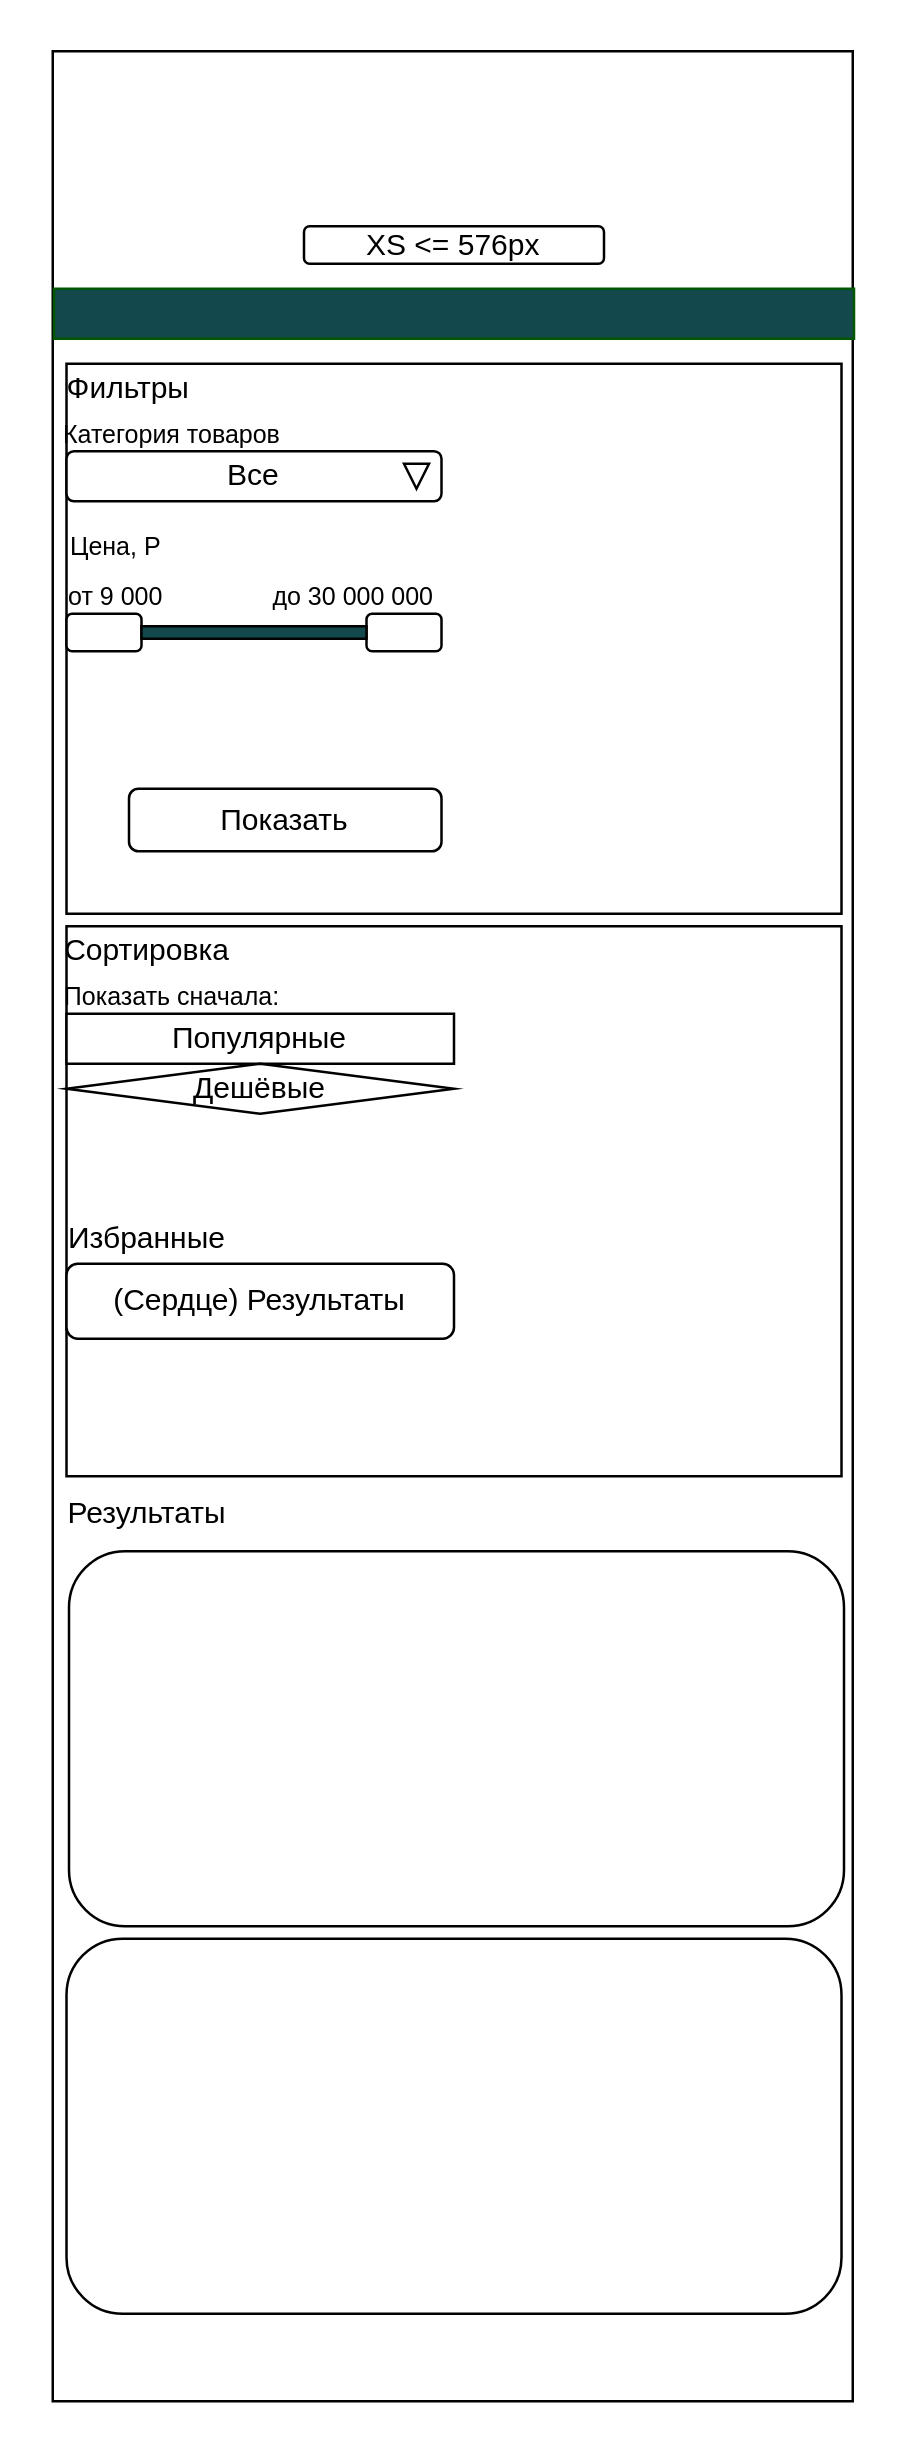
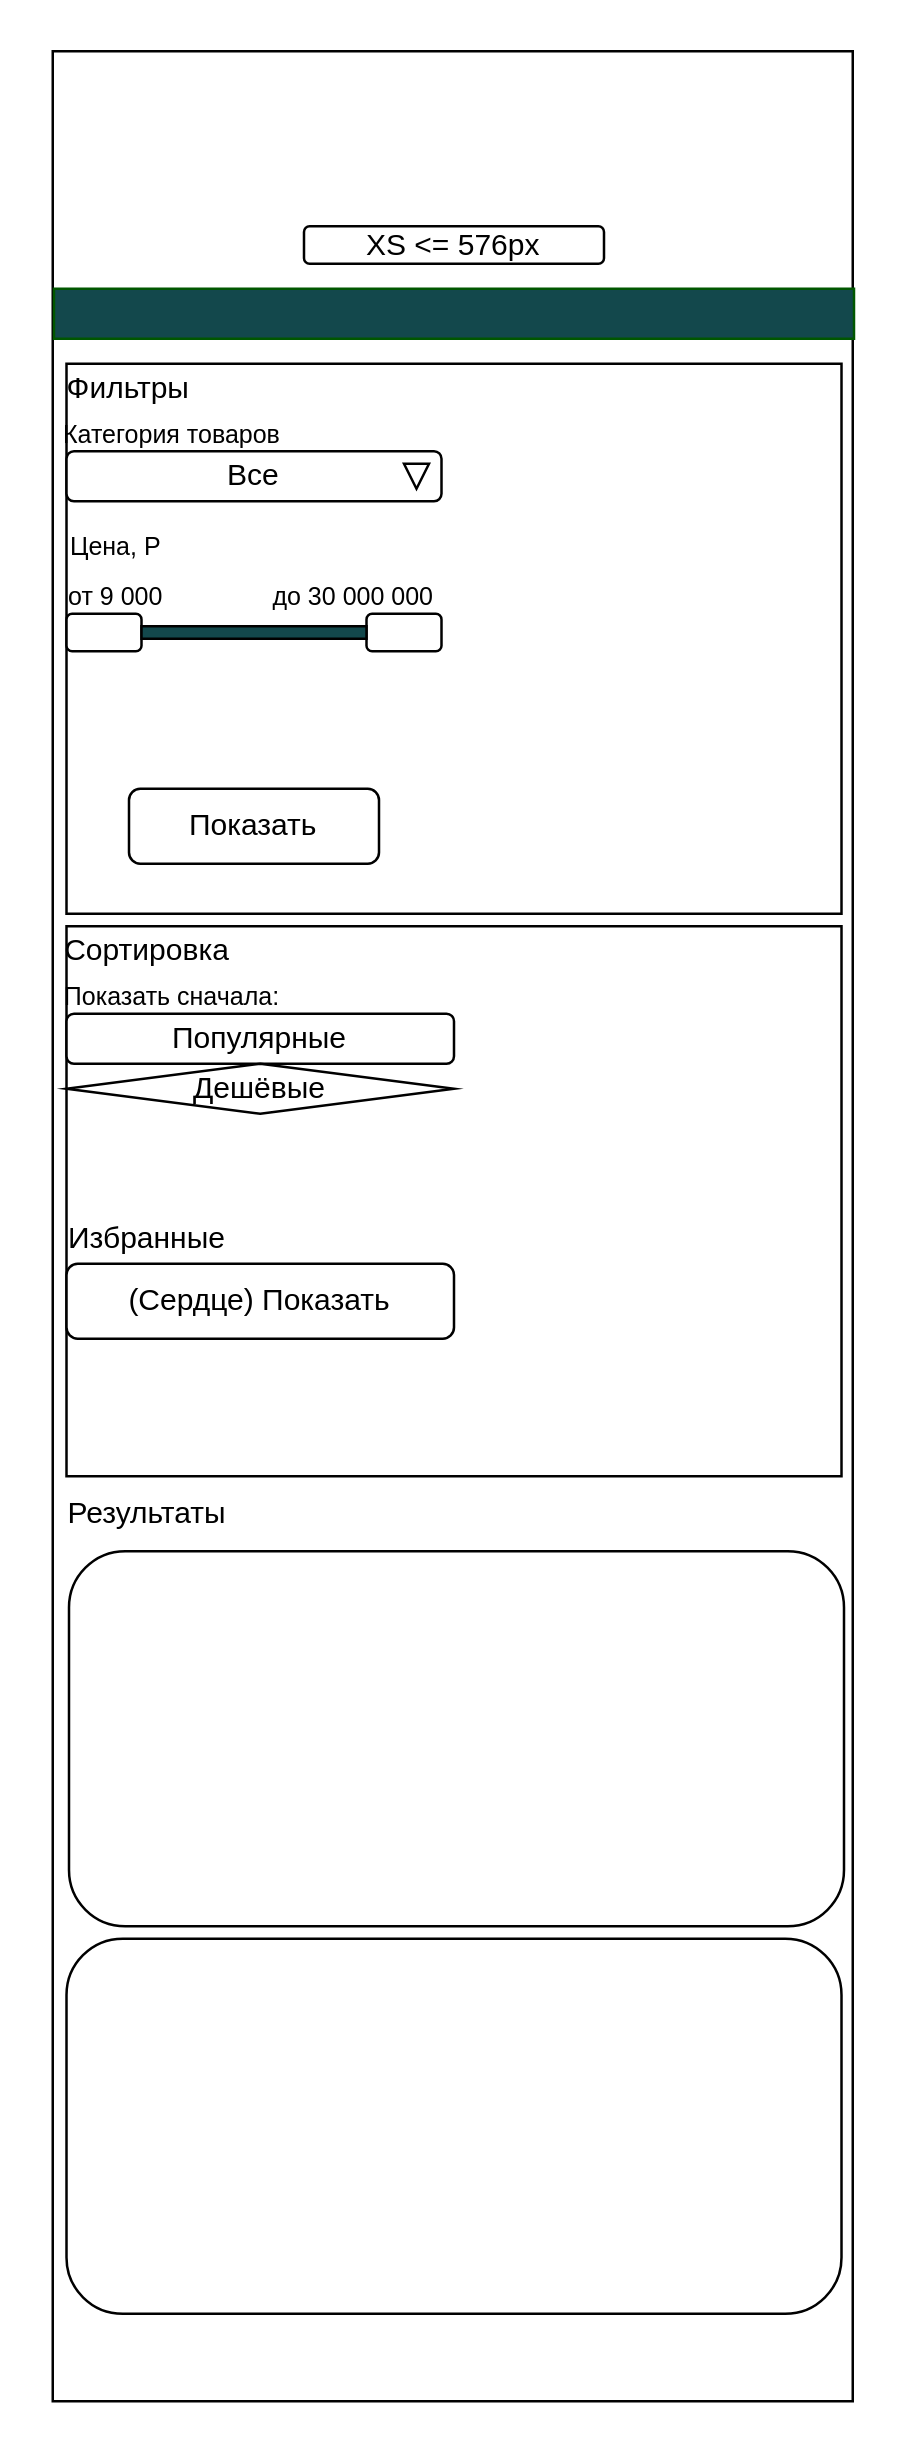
  <mxCell id="0" />
  <mxCell id="1" parent="0" />
  <mxCell id="2" value="" style="rounded=0;whiteSpace=wrap;html=1;fillColor=none;" vertex="1" parent="1"><mxGeometry x="20.5" y="20" width="320" height="940" as="geometry" /></mxCell>
  <mxCell id="3" value="" style="rounded=0;whiteSpace=wrap;html=1;" vertex="1" parent="1"><mxGeometry x="26" y="145" width="310" height="220" as="geometry" /></mxCell>
  <mxCell id="4" value="" style="rounded=0;whiteSpace=wrap;html=1;" vertex="1" parent="1"><mxGeometry x="26" y="370" width="310" height="220" as="geometry" /></mxCell>
  <mxCell id="5" value="XS &amp;lt;= 576px" style="rounded=1;whiteSpace=wrap;html=1;fillColor=none;" vertex="1" parent="1"><mxGeometry x="121" y="90" width="120" height="15" as="geometry" /></mxCell>
  <mxCell id="6" value="" style="rounded=0;whiteSpace=wrap;html=1;fillColor=#13484c;strokeColor=#005700;fontColor=#ffffff;gradientColor=none;" vertex="1" parent="1"><mxGeometry y="115" width="320" height="20" as="geometry" x="21" /></mxCell>
- <mxCell id="7" value="Популярные" style="whiteSpace=wrap;html=1;fillColor=default;rounded=0;" vertex="1" parent="1"><mxGeometry x="26" y="405" width="155" height="20" as="geometry" /></mxCell>
+ <mxCell id="7" value="Популярные" style="rounded=1;whiteSpace=wrap;html=1;fillColor=default;" vertex="1" parent="1"><mxGeometry x="26" y="405" width="155" height="20" as="geometry" /></mxCell>
  <mxCell id="8" value="Дешёвые" style="rhombus;whiteSpace=wrap;html=1;fillColor=default;" vertex="1" parent="1"><mxGeometry x="26" y="425" width="155" height="20" as="geometry" /></mxCell>
- <mxCell id="9" value="(Сердце) Результаты" style="rounded=1;whiteSpace=wrap;html=1;fillColor=default;" vertex="1" parent="1"><mxGeometry x="26" y="505" width="155" height="30" as="geometry" /></mxCell>
+ <mxCell id="9" value="(Сердце) Показать" style="rounded=1;whiteSpace=wrap;html=1;fillColor=default;" vertex="1" parent="1"><mxGeometry x="26" y="505" width="155" height="30" as="geometry" /></mxCell>
  <mxCell id="10" value="Избранные" style="text;html=1;strokeColor=none;fillColor=none;align=center;verticalAlign=middle;whiteSpace=wrap;rounded=0;" vertex="1" parent="1"><mxGeometry x="26" y="485" width="65" height="20" as="geometry" /></mxCell>
  <mxCell id="11" value="Результаты" style="text;html=1;strokeColor=none;fillColor=none;align=center;verticalAlign=middle;whiteSpace=wrap;rounded=0;" vertex="1" parent="1"><mxGeometry x="26" y="595" width="65" height="20" as="geometry" /></mxCell>
  <mxCell id="12" value="Сортировка" style="text;html=1;strokeColor=none;fillColor=none;align=center;verticalAlign=middle;whiteSpace=wrap;rounded=0;" vertex="1" parent="1"><mxGeometry x="26" y="370" width="65" height="20" as="geometry" /></mxCell>
  <mxCell id="13" value="Фильтры" style="text;html=1;strokeColor=none;fillColor=none;align=center;verticalAlign=middle;whiteSpace=wrap;rounded=0;" vertex="1" parent="1"><mxGeometry x="26" y="145" width="50" height="20" as="geometry" /></mxCell>
  <mxCell id="14" value="&lt;font style=&quot;font-size: 10px;&quot;&gt;Показать сначала:&lt;/font&gt;" style="text;html=1;strokeColor=none;fillColor=none;align=center;verticalAlign=middle;whiteSpace=wrap;rounded=0;labelPosition=center;verticalLabelPosition=middle;textDirection=ltr;" vertex="1" parent="1"><mxGeometry y="390" width="95" height="15" as="geometry" x="21" /></mxCell>
- <mxCell id="15" value="Показать" style="rounded=1;whiteSpace=wrap;html=1;fillColor=default;" vertex="1" parent="1"><mxGeometry x="51" y="315" width="125" height="25" as="geometry" /></mxCell>
+ <mxCell id="15" value="Показать" style="rounded=1;whiteSpace=wrap;html=1;fillColor=default;" vertex="1" parent="1"><mxGeometry x="51" y="315" width="100" height="30" as="geometry" /></mxCell>
  <mxCell id="16" value="&lt;font style=&quot;font-size: 10px;&quot;&gt;Категория товаров&lt;/font&gt;" style="text;html=1;strokeColor=none;fillColor=none;align=center;verticalAlign=middle;whiteSpace=wrap;rounded=0;labelPosition=center;verticalLabelPosition=middle;textDirection=ltr;" vertex="1" parent="1"><mxGeometry y="165" width="95" height="15" as="geometry" x="21" /></mxCell>
  <mxCell id="17" value="Все" style="rounded=1;whiteSpace=wrap;html=1;fillColor=default;" vertex="1" parent="1"><mxGeometry x="26" y="180" width="150" height="20" as="geometry" /></mxCell>
  <mxCell id="18" value="" style="html=1;shadow=0;dashed=0;align=center;verticalAlign=middle;shape=mxgraph.arrows2.arrow;dy=0.6;dx=40;direction=south;notch=0;fontSize=10;fillColor=default;" vertex="1" parent="1"><mxGeometry x="161" y="185" width="10" height="10" as="geometry" /></mxCell>
  <mxCell id="19" value="" style="rounded=1;whiteSpace=wrap;html=1;fontSize=10;fillColor=default;" vertex="1" parent="1"><mxGeometry x="26" y="245" width="30" height="15" as="geometry" /></mxCell>
  <mxCell id="20" value="" style="rounded=1;whiteSpace=wrap;html=1;fontSize=10;fillColor=default;" vertex="1" parent="1"><mxGeometry x="146" y="245" width="30" height="15" as="geometry" /></mxCell>
  <mxCell id="21" value="Цена, Р" style="text;html=1;strokeColor=none;fillColor=none;align=center;verticalAlign=middle;whiteSpace=wrap;rounded=0;fontSize=10;" vertex="1" parent="1"><mxGeometry x="26" y="210" width="40" height="15" as="geometry" /></mxCell>
  <mxCell id="22" value="от 9 000" style="text;html=1;strokeColor=none;fillColor=none;align=center;verticalAlign=middle;whiteSpace=wrap;rounded=0;fontSize=10;" vertex="1" parent="1"><mxGeometry x="26" y="230" width="40" height="15" as="geometry" /></mxCell>
  <mxCell id="23" value="до 30 000 000" style="text;html=1;strokeColor=none;fillColor=none;align=center;verticalAlign=middle;whiteSpace=wrap;rounded=0;fontSize=10;" vertex="1" parent="1"><mxGeometry x="106" y="230" width="70" height="15" as="geometry" /></mxCell>
  <mxCell id="24" value="" style="rounded=0;whiteSpace=wrap;html=1;fontSize=10;fillColor=#13484c;" vertex="1" parent="1"><mxGeometry x="56" y="250" width="90" height="5" as="geometry" /></mxCell>
  <mxCell id="25" value="" style="rounded=1;whiteSpace=wrap;html=1;fontSize=10;fillColor=#ffffff;gradientColor=none;" vertex="1" parent="1"><mxGeometry x="27" y="620" width="310" height="150" as="geometry" /></mxCell>
  <mxCell id="26" value="" style="rounded=1;whiteSpace=wrap;html=1;fontSize=10;fillColor=#ffffff;gradientColor=none;" vertex="1" parent="1"><mxGeometry x="26" y="775" width="310" height="150" as="geometry" /></mxCell>
